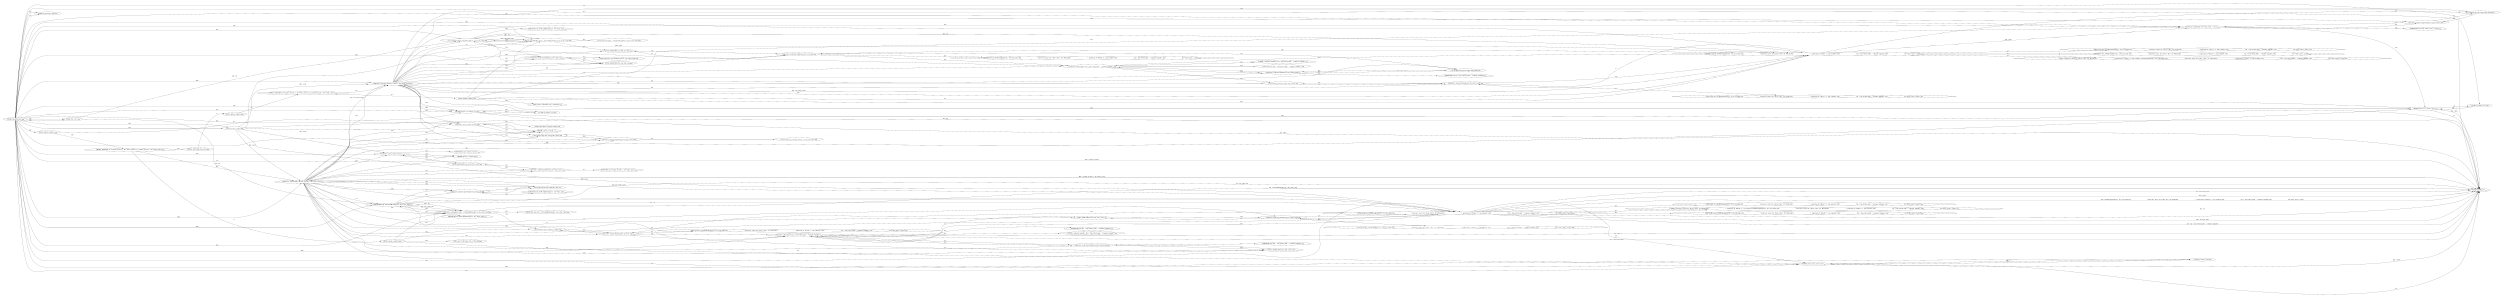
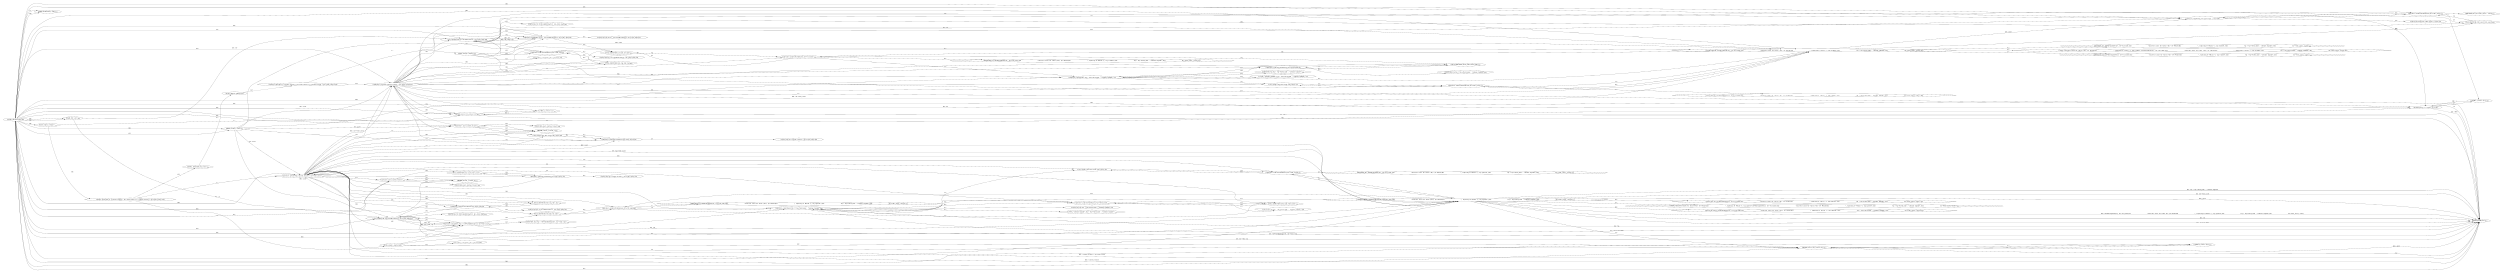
  digraph {
    fontname="JetBrains Mono"
    rankdir=LR
    node [fontname="JetBrains Mono"]
    edge [fontname="JetBrains Mono"]
    n1 [label=<(METHOD,CheckDirCount)<SUB>5544</SUB>>]
    n2 [label=<(PARAM,TIFF *tif)<SUB>5544</SUB>>]
    n3 [label=<(PARAM,TIFFDirEntry *dir)<SUB>5544</SUB>>]
    n4 [label=<(PARAM,uint32_t count)<SUB>5544</SUB>>]
    n5 [label=<(BLOCK,&lt;empty&gt;,&lt;empty&gt;)<SUB>5545</SUB>>]
    n6 [label=<(&lt;operator&gt;.greaterThan,(uint64_t)count &gt; dir-&gt;tdir_count)<SUB>5546</SUB>>]
    n7 [label=<(&lt;operator&gt;.cast,(uint64_t)count)<SUB>5546</SUB>>]
    n8 [label=<(UNKNOWN,uint64_t,uint64_t)<SUB>5546</SUB>>]
    n9 [label=<(&lt;operator&gt;.assignment,*fip = TIFFFieldWithTag(tif, dir-&gt;tdir_tag))<SUB>5548</SUB>>]
    n10 [label=<(TIFFFieldWithTag,TIFFFieldWithTag(tif, dir-&gt;tdir_tag))<SUB>5548</SUB>>]
    n11 [label=<(TIFFWarningExtR,TIFFWarningExtR(tif, tif-&gt;tif_name,\012                        &quot;incorrect count for field \&quot;%s\&quot; (%&quot; PRIu64\012                        &quot;, expecting %&quot; PRIu32 &quot;); tag ignored&quot;,\012                        fip ? fip-&gt;field_name : &quot;unknown tagname&quot;,\012                        dir-&gt;tdir_count, count))<SUB>5549</SUB>>]
    n12 [label=<(&lt;operator&gt;.conditional,fip ? fip-&gt;field_name : &quot;unknown tagname&quot;)<SUB>5552</SUB>>]
    n13 [label=<(RETURN,return (0);,return (0);)<SUB>5524</SUB>>]
    n14 [label=<(LITERAL,0,return (0);)<SUB>5554</SUB>>]
    n15 [label=<(&lt;operator&gt;.lessThan,(uint64_t)count &lt; dir-&gt;tdir_count)<SUB>5556</SUB>>]
    n16 [label=<(&lt;operator&gt;.cast,(uint64_t)count)<SUB>5556</SUB>>]
    n17 [label=<(&lt;operator&gt;.assignment,*fip = TIFFFieldWithTag(tif, dir-&gt;tdir_tag))<SUB>5558</SUB>>]
    n18 [label=<(TIFFFieldWithTag,TIFFFieldWithTag(tif, dir-&gt;tdir_tag))<SUB>5558</SUB>>]
    n19 [label=<(TIFFWarningExtR,TIFFWarningExtR(tif, tif-&gt;tif_name,\012                        &quot;incorrect count for field \&quot;%s\&quot; (%&quot; PRIu64\012                        &quot;, expecting %&quot; PRIu32 &quot;); tag trimmed&quot;,\012                        fip ? fip-&gt;field_name : &quot;unknown tagname&quot;,\012                        dir-&gt;tdir_count, count))<SUB>5559</SUB>>]
    n20 [label=<(&lt;operator&gt;.conditional,fip ? fip-&gt;field_name : &quot;unknown tagname&quot;)<SUB>5562</SUB>>]
    n21 [label=<(&lt;operator&gt;.assignment,dir-&gt;tdir_count = count)<SUB>5564</SUB>>]
    n22 [label=<(RETURN,return (1);,return (1);)<SUB>5565</SUB>>]
    n23 [label=<(LITERAL,1,return (1);)<SUB>5565</SUB>>]
    n24 [label=<(RETURN,return (1);,return (1);)<SUB>5567</SUB>>]
    n25 [label=<(LITERAL,1,return (1);)<SUB>5567</SUB>>]
    n26 [label=<(METHOD_RETURN,int)<SUB>5544</SUB>>]
    n27 [label=<(CONTROL_STRUCTURE,if ((uint64_t)count &gt; dir-&gt;tdir_count),if ((uint64_t)count &gt; dir-&gt;tdir_count))<SUB>5546</SUB>>]
    n28 [label=<(&lt;operator&gt;.indirectFieldAccess,dir-&gt;tdir_count)<SUB>5546</SUB>>]
    n29 [label=<(&lt;operator&gt;.indirectFieldAccess,dir-&gt;tdir_tag)<SUB>5548</SUB>>]
    n30 [label=<(FIELD_IDENTIFIER,tdir_tag,tdir_tag)<SUB>5548</SUB>>]
    n31 [label=<(&lt;operator&gt;.indirectFieldAccess,tif-&gt;tif_name)<SUB>5549</SUB>>]
    n32 [label=<(FIELD_IDENTIFIER,tif_name,tif_name)<SUB>5549</SUB>>]
    n33 [label=<(&lt;operator&gt;.indirectFieldAccess,fip-&gt;field_name)<SUB>5552</SUB>>]
    n34 [label=<(FIELD_IDENTIFIER,field_name,field_name)<SUB>5552</SUB>>]
    n35 [label=<(&lt;operator&gt;.indirectFieldAccess,dir-&gt;tdir_count)<SUB>5553</SUB>>]
    n36 [label=<(FIELD_IDENTIFIER,tdir_count,tdir_count)<SUB>5553</SUB>>]
    n37 [label=<(UNKNOWN,uint64_t,uint64_t)<SUB>5556</SUB>>]
    n38 [label=<(&lt;operator&gt;.indirectFieldAccess,dir-&gt;tdir_count)<SUB>5556</SUB>>]
    n39 [label=<(FIELD_IDENTIFIER,tdir_count,tdir_count)<SUB>5556</SUB>>]
    n40 [label=<(IDENTIFIER,count,(uint64_t)count)<SUB>5546</SUB>>]
    n41 [label=<(FIELD_IDENTIFIER,tdir_count,tdir_count)<SUB>5546</SUB>>]
    n42 [label=<(IDENTIFIER,fip,*fip = TIFFFieldWithTag(tif, dir-&gt;tdir_tag))<SUB>5548</SUB>>]
    n43 [label=<(IDENTIFIER,tif,TIFFFieldWithTag(tif, dir-&gt;tdir_tag))<SUB>5548</SUB>>]
    n44 [label=<(IDENTIFIER,tif,TIFFWarningExtR(tif, tif-&gt;tif_name,\012                        &quot;incorrect count for field \&quot;%s\&quot; (%&quot; PRIu64\012                        &quot;, expecting %&quot; PRIu32 &quot;); tag ignored&quot;,\012                        fip ? fip-&gt;field_name : &quot;unknown tagname&quot;,\012                        dir-&gt;tdir_count, count))<SUB>5549</SUB>>]
    n45 [label=<(LITERAL,&quot;incorrect count for field \&quot;%s\&quot; (%&quot; PRIu64\012                        &quot;, expecting %&quot; PRIu32 &quot;); tag ignored&quot;,TIFFWarningExtR(tif, tif-&gt;tif_name,\012                        &quot;incorrect count for field \&quot;%s\&quot; (%&quot; PRIu64\012                        &quot;, expecting %&quot; PRIu32 &quot;); tag ignored&quot;,\012                        fip ? fip-&gt;field_name : &quot;unknown tagname&quot;,\012                        dir-&gt;tdir_count, count))<SUB>5550</SUB>>]
    n46 [label=<(IDENTIFIER,count,TIFFWarningExtR(tif, tif-&gt;tif_name,\012                        &quot;incorrect count for field \&quot;%s\&quot; (%&quot; PRIu64\012                        &quot;, expecting %&quot; PRIu32 &quot;); tag ignored&quot;,\012                        fip ? fip-&gt;field_name : &quot;unknown tagname&quot;,\012                        dir-&gt;tdir_count, count))<SUB>5553</SUB>>]
    n47 [label=<(IDENTIFIER,fip,fip ? fip-&gt;field_name : &quot;unknown tagname&quot;)<SUB>5552</SUB>>]
    n48 [label=<(LITERAL,&quot;unknown tagname&quot;,fip ? fip-&gt;field_name : &quot;unknown tagname&quot;)<SUB>5552</SUB>>]
    n49 [label=<(&lt;operator&gt;.indirectFieldAccess,dir-&gt;tdir_tag)<SUB>5558</SUB>>]
    n50 [label=<(FIELD_IDENTIFIER,tdir_tag,tdir_tag)<SUB>5558</SUB>>]
    n51 [label=<(&lt;operator&gt;.indirectFieldAccess,tif-&gt;tif_name)<SUB>5559</SUB>>]
    n52 [label=<(FIELD_IDENTIFIER,tif_name,tif_name)<SUB>5559</SUB>>]
    n53 [label=<(&lt;operator&gt;.indirectFieldAccess,fip-&gt;field_name)<SUB>5562</SUB>>]
    n54 [label=<(FIELD_IDENTIFIER,field_name,field_name)<SUB>5562</SUB>>]
    n55 [label=<(&lt;operator&gt;.indirectFieldAccess,dir-&gt;tdir_count)<SUB>5563</SUB>>]
    n56 [label=<(FIELD_IDENTIFIER,tdir_count,tdir_count)<SUB>5563</SUB>>]
    n57 [label=<(&lt;operator&gt;.indirectFieldAccess,dir-&gt;tdir_count)<SUB>5564</SUB>>]
    n58 [label=<(FIELD_IDENTIFIER,tdir_count,tdir_count)<SUB>5564</SUB>>]
    n59 [label=<(IDENTIFIER,count,(uint64_t)count)<SUB>5556</SUB>>]
    n60 [label=<(IDENTIFIER,fip,*fip = TIFFFieldWithTag(tif, dir-&gt;tdir_tag))<SUB>5558</SUB>>]
    n61 [label=<(IDENTIFIER,tif,TIFFFieldWithTag(tif, dir-&gt;tdir_tag))<SUB>5558</SUB>>]
    n62 [label=<(IDENTIFIER,tif,TIFFWarningExtR(tif, tif-&gt;tif_name,\012                        &quot;incorrect count for field \&quot;%s\&quot; (%&quot; PRIu64\012                        &quot;, expecting %&quot; PRIu32 &quot;); tag trimmed&quot;,\012                        fip ? fip-&gt;field_name : &quot;unknown tagname&quot;,\012                        dir-&gt;tdir_count, count))<SUB>5559</SUB>>]
    n63 [label=<(LITERAL,&quot;incorrect count for field \&quot;%s\&quot; (%&quot; PRIu64\012                        &quot;, expecting %&quot; PRIu32 &quot;); tag trimmed&quot;,TIFFWarningExtR(tif, tif-&gt;tif_name,\012                        &quot;incorrect count for field \&quot;%s\&quot; (%&quot; PRIu64\012                        &quot;, expecting %&quot; PRIu32 &quot;); tag trimmed&quot;,\012                        fip ? fip-&gt;field_name : &quot;unknown tagname&quot;,\012                        dir-&gt;tdir_count, count))<SUB>5560</SUB>>]
    n64 [label=<(IDENTIFIER,count,TIFFWarningExtR(tif, tif-&gt;tif_name,\012                        &quot;incorrect count for field \&quot;%s\&quot; (%&quot; PRIu64\012                        &quot;, expecting %&quot; PRIu32 &quot;); tag trimmed&quot;,\012                        fip ? fip-&gt;field_name : &quot;unknown tagname&quot;,\012                        dir-&gt;tdir_count, count))<SUB>5563</SUB>>]
    n65 [label=<(IDENTIFIER,fip,fip ? fip-&gt;field_name : &quot;unknown tagname&quot;)<SUB>5562</SUB>>]
    n66 [label=<(LITERAL,&quot;unknown tagname&quot;,fip ? fip-&gt;field_name : &quot;unknown tagname&quot;)<SUB>5562</SUB>>]
    n67 [label=<(IDENTIFIER,count,dir-&gt;tdir_count = count)<SUB>5564</SUB>>]
    n68 [label=<(BLOCK,&lt;empty&gt;,&lt;empty&gt;)<SUB>5547</SUB>>]
    n69 [label=<(CONTROL_STRUCTURE,else,else)<SUB>5556</SUB>>]
    n70 [label=<(LOCAL,const TIFFField* fip: TIFFField)<SUB>5548</SUB>>]
    n71 [label=<(BLOCK,&lt;empty&gt;,&lt;empty&gt;)<SUB>5556</SUB>>]
    n72 [label=<(IDENTIFIER,dir,(uint64_t)count &gt; dir-&gt;tdir_count)<SUB>5546</SUB>>]
    n73 [label=<(IDENTIFIER,dir,TIFFFieldWithTag(tif, dir-&gt;tdir_tag))<SUB>5548</SUB>>]
    n74 [label=<(IDENTIFIER,tif,TIFFWarningExtR(tif, tif-&gt;tif_name,\012                        &quot;incorrect count for field \&quot;%s\&quot; (%&quot; PRIu64\012                        &quot;, expecting %&quot; PRIu32 &quot;); tag ignored&quot;,\012                        fip ? fip-&gt;field_name : &quot;unknown tagname&quot;,\012                        dir-&gt;tdir_count, count))<SUB>5549</SUB>>]
    n75 [label=<(IDENTIFIER,fip,fip ? fip-&gt;field_name : &quot;unknown tagname&quot;)<SUB>5552</SUB>>]
    n76 [label=<(IDENTIFIER,dir,TIFFWarningExtR(tif, tif-&gt;tif_name,\012                        &quot;incorrect count for field \&quot;%s\&quot; (%&quot; PRIu64\012                        &quot;, expecting %&quot; PRIu32 &quot;); tag ignored&quot;,\012                        fip ? fip-&gt;field_name : &quot;unknown tagname&quot;,\012                        dir-&gt;tdir_count, count))<SUB>5553</SUB>>]
    n77 [label=<(IDENTIFIER,dir,(uint64_t)count &lt; dir-&gt;tdir_count)<SUB>5556</SUB>>]
    n78 [label=<(CONTROL_STRUCTURE,if ((uint64_t)count &lt; dir-&gt;tdir_count),if ((uint64_t)count &lt; dir-&gt;tdir_count))<SUB>5556</SUB>>]
    n79 [label=<(BLOCK,&lt;empty&gt;,&lt;empty&gt;)<SUB>5557</SUB>>]
    n80 [label=<(LOCAL,const TIFFField* fip: TIFFField)<SUB>5558</SUB>>]
    n81 [label=<(IDENTIFIER,dir,TIFFFieldWithTag(tif, dir-&gt;tdir_tag))<SUB>5558</SUB>>]
    n82 [label=<(IDENTIFIER,tif,TIFFWarningExtR(tif, tif-&gt;tif_name,\012                        &quot;incorrect count for field \&quot;%s\&quot; (%&quot; PRIu64\012                        &quot;, expecting %&quot; PRIu32 &quot;); tag trimmed&quot;,\012                        fip ? fip-&gt;field_name : &quot;unknown tagname&quot;,\012                        dir-&gt;tdir_count, count))<SUB>5559</SUB>>]
    n83 [label=<(IDENTIFIER,fip,fip ? fip-&gt;field_name : &quot;unknown tagname&quot;)<SUB>5562</SUB>>]
    n84 [label=<(IDENTIFIER,dir,TIFFWarningExtR(tif, tif-&gt;tif_name,\012                        &quot;incorrect count for field \&quot;%s\&quot; (%&quot; PRIu64\012                        &quot;, expecting %&quot; PRIu32 &quot;); tag trimmed&quot;,\012                        fip ? fip-&gt;field_name : &quot;unknown tagname&quot;,\012                        dir-&gt;tdir_count, count))<SUB>5563</SUB>>]
+   n85 [label=<(IDENTIFIER,dir,dir-&gt;tdir_count = count)<SUB>5564</SUB>>]
    n1 -> n2 [label="AST: "]
    n1 -> n2 [label="DDG: "]
    n1 -> n3 [label="AST: "]
    n1 -> n3 [label="DDG: "]
    n1 -> n4 [label="AST: "]
    n1 -> n4 [label="DDG: "]
    n1 -> n5 [label="AST: "]
    n1 -> n6 [label="DDG: "]
    n1 -> n7 [label="DDG: "]
    n1 -> n8 [label="CFG: "]
    n1 -> n9 [label="DDG: "]
    n1 -> n10 [label="DDG: "]
    n1 -> n11 [label="DDG: "]
    n1 -> n12 [label="DDG: "]
    n1 -> n13 [label="DDG: "]
    n1 -> n14 [label="DDG: "]
    n1 -> n15 [label="DDG: "]
    n1 -> n16 [label="DDG: "]
    n1 -> n17 [label="DDG: "]
    n1 -> n18 [label="DDG: "]
    n1 -> n19 [label="DDG: "]
    n1 -> n20 [label="DDG: "]
    n1 -> n21 [label="DDG: "]
    n1 -> n22 [label="DDG: "]
    n1 -> n23 [label="DDG: "]
    n1 -> n24 [label="DDG: "]
    n1 -> n25 [label="DDG: "]
    n1 -> n26 [label="AST: "]
    n2 -> n10 [label="DDG: tif"]
    n2 -> n18 [label="DDG: tif"]
    n4 -> n6 [label="DDG: count"]
    n4 -> n7 [label="DDG: count"]
    n4 -> n11 [label="DDG: count"]
    n4 -> n15 [label="DDG: count"]
    n4 -> n16 [label="DDG: count"]
    n4 -> n19 [label="DDG: count"]
    n4 -> n26 [label="DDG: dir"]
    n5 -> n24 [label="AST: "]
    n5 -> n27 [label="AST: "]
    n6 -> n7 [label="AST: "]
    n6 -> n9 [label="CDG: "]
    n6 -> n10 [label="CDG: "]
    n6 -> n11 [label="DDG: dir-&gt;tdir_count"]
    n6 -> n11 [label="CDG: "]
    n6 -> n12 [label="CDG: "]
    n6 -> n13 [label="CDG: "]
    n6 -> n15 [label="DDG: dir-&gt;tdir_count"]
    n6 -> n15 [label="CDG: "]
    n6 -> n16 [label="CDG: "]
    n6 -> n26 [label="DDG: (uint64_t)count"]
    n6 -> n26 [label="DDG: (uint64_t)count &gt; dir-&gt;tdir_count"]
    n6 -> n28 [label="AST: "]
    n6 -> n29 [label="CDG: "]
    n6 -> n30 [label="CFG: "]
    n6 -> n30 [label="CDG: "]
    n6 -> n31 [label="CDG: "]
    n6 -> n32 [label="CDG: "]
    n6 -> n33 [label="CDG: "]
    n6 -> n34 [label="CDG: "]
    n6 -> n35 [label="CDG: "]
    n6 -> n36 [label="CDG: "]
    n6 -> n37 [label="CFG: "]
    n6 -> n37 [label="CDG: "]
    n6 -> n38 [label="CDG: "]
    n6 -> n39 [label="CDG: "]
    n7 -> n8 [label="AST: "]
    n7 -> n40 [label="AST: "]
    n7 -> n41 [label="CFG: "]
    n8 -> n7 [label="CFG: "]
    n9 -> n10 [label="AST: "]
    n9 -> n26 [label="DDG: TIFFFieldWithTag(tif, dir-&gt;tdir_tag)"]
    n9 -> n32 [label="CFG: "]
    n9 -> n42 [label="AST: "]
    n10 -> n9 [label="CFG: "]
    n10 -> n9 [label="DDG: tif"]
    n10 -> n9 [label="DDG: dir-&gt;tdir_tag"]
    n10 -> n11 [label="DDG: tif"]
    n10 -> n26 [label="DDG: dir-&gt;tdir_tag"]
    n10 -> n29 [label="AST: "]
    n10 -> n43 [label="AST: "]
    n11 -> n12 [label="AST: "]
    n11 -> n13 [label="CFG: "]
    n11 -> n26 [label="DDG: tif"]
    n11 -> n26 [label="DDG: tif-&gt;tif_name"]
    n11 -> n26 [label="DDG: fip ? fip-&gt;field_name : &quot;unknown tagname&quot;"]
    n11 -> n26 [label="DDG: dir-&gt;tdir_count"]
    n11 -> n26 [label="DDG: count"]
    n11 -> n26 [label="DDG: TIFFWarningExtR(tif, tif-&gt;tif_name,\012                        &quot;incorrect count for field \&quot;%s\&quot; (%&quot; PRIu64\012                        &quot;, expecting %&quot; PRIu32 &quot;); tag ignored&quot;,\012                        fip ? fip-&gt;field_name : &quot;unknown tagname&quot;,\012                        dir-&gt;tdir_count, count)"]
    n11 -> n31 [label="AST: "]
    n11 -> n35 [label="AST: "]
    n11 -> n44 [label="AST: "]
    n11 -> n45 [label="AST: "]
    n11 -> n46 [label="AST: "]
    n12 -> n26 [label="DDG: fip"]
    n12 -> n26 [label="DDG: fip-&gt;field_name"]
    n12 -> n33 [label="AST: "]
    n12 -> n36 [label="CFG: "]
    n12 -> n47 [label="AST: "]
    n12 -> n48 [label="AST: "]
    n13 -> n14 [label="AST: "]
    n13 -> n26 [label="CFG: "]
    n13 -> n26 [label="DDG: &lt;RET&gt;"]
    n14 -> n13 [label="DDG: 0"]
    n15 -> n16 [label="AST: "]
    n15 -> n17 [label="CDG: "]
    n15 -> n18 [label="CDG: "]
    n15 -> n19 [label="DDG: dir-&gt;tdir_count"]
    n15 -> n19 [label="CDG: "]
    n15 -> n20 [label="CDG: "]
    n15 -> n21 [label="CDG: "]
    n15 -> n22 [label="CDG: "]
    n15 -> n24 [label="CFG: "]
    n15 -> n24 [label="CDG: "]
    n15 -> n38 [label="AST: "]
    n15 -> n49 [label="CDG: "]
    n15 -> n50 [label="CFG: "]
    n15 -> n50 [label="CDG: "]
    n15 -> n51 [label="CDG: "]
    n15 -> n52 [label="CDG: "]
    n15 -> n53 [label="CDG: "]
    n15 -> n54 [label="CDG: "]
    n15 -> n55 [label="CDG: "]
    n15 -> n56 [label="CDG: "]
    n15 -> n57 [label="CDG: "]
    n15 -> n58 [label="CDG: "]
    n16 -> n37 [label="AST: "]
    n16 -> n39 [label="CFG: "]
    n16 -> n59 [label="AST: "]
    n17 -> n18 [label="AST: "]
    n17 -> n52 [label="CFG: "]
    n17 -> n60 [label="AST: "]
    n18 -> n17 [label="CFG: "]
    n18 -> n17 [label="DDG: tif"]
    n18 -> n17 [label="DDG: dir-&gt;tdir_tag"]
    n18 -> n19 [label="DDG: tif"]
    n18 -> n49 [label="AST: "]
    n18 -> n61 [label="AST: "]
    n19 -> n20 [label="AST: "]
    n19 -> n21 [label="DDG: count"]
    n19 -> n51 [label="AST: "]
    n19 -> n55 [label="AST: "]
    n19 -> n58 [label="CFG: "]
    n19 -> n62 [label="AST: "]
    n19 -> n63 [label="AST: "]
    n19 -> n64 [label="AST: "]
    n20 -> n53 [label="AST: "]
    n20 -> n56 [label="CFG: "]
    n20 -> n65 [label="AST: "]
    n20 -> n66 [label="AST: "]
    n21 -> n22 [label="CFG: "]
    n21 -> n57 [label="AST: "]
    n21 -> n67 [label="DDG: "]
    n22 -> n23 [label="AST: "]
    n22 -> n26 [label="CFG: "]
    n22 -> n26 [label="DDG: &lt;RET&gt;"]
    n23 -> n22 [label="DDG: 1"]
    n24 -> n25 [label="AST: "]
    n24 -> n26 [label="CFG: "]
    n24 -> n26 [label="DDG: &lt;RET&gt;"]
    n25 -> n24 [label="DDG: 1"]
    n27 -> n6 [label="AST: "]
    n27 -> n68 [label="AST: "]
    n27 -> n69 [label="AST: "]
    n28 -> n6 [label="CFG: "]
    n28 -> n41 [label="AST: "]
    n28 -> n72 [label="AST: "]
    n29 -> n10 [label="CFG: "]
    n29 -> n30 [label="AST: "]
    n29 -> n73 [label="AST: "]
    n30 -> n29 [label="CFG: "]
    n31 -> n12 [label="CFG: "]
    n31 -> n32 [label="AST: "]
    n31 -> n34 [label="CFG: "]
    n31 -> n74 [label="AST: "]
    n32 -> n31 [label="CFG: "]
    n33 -> n12 [label="CFG: "]
    n33 -> n34 [label="AST: "]
    n33 -> n75 [label="AST: "]
    n34 -> n33 [label="CFG: "]
    n35 -> n11 [label="CFG: "]
    n35 -> n36 [label="AST: "]
    n35 -> n76 [label="AST: "]
    n36 -> n35 [label="CFG: "]
    n37 -> n16 [label="CFG: "]
    n38 -> n15 [label="CFG: "]
    n38 -> n39 [label="AST: "]
    n38 -> n77 [label="AST: "]
    n39 -> n38 [label="CFG: "]
    n41 -> n28 [label="CFG: "]
    n49 -> n18 [label="CFG: "]
    n49 -> n50 [label="AST: "]
    n49 -> n81 [label="AST: "]
    n50 -> n49 [label="CFG: "]
    n51 -> n20 [label="CFG: "]
    n51 -> n52 [label="AST: "]
    n51 -> n54 [label="CFG: "]
    n51 -> n82 [label="AST: "]
    n52 -> n51 [label="CFG: "]
    n53 -> n20 [label="CFG: "]
    n53 -> n54 [label="AST: "]
    n53 -> n83 [label="AST: "]
    n54 -> n53 [label="CFG: "]
    n55 -> n19 [label="CFG: "]
    n55 -> n56 [label="AST: "]
    n55 -> n84 [label="AST: "]
    n56 -> n55 [label="CFG: "]
    n57 -> n21 [label="CFG: "]
    n57 -> n58 [label="AST: "]
+   n57 -> n85 [label="AST: "]
    n58 -> n57 [label="CFG: "]
    n68 -> n9 [label="AST: "]
    n68 -> n11 [label="AST: "]
    n68 -> n13 [label="AST: "]
    n68 -> n70 [label="AST: "]
    n69 -> n71 [label="AST: "]
    n71 -> n78 [label="AST: "]
    n78 -> n15 [label="AST: "]
    n78 -> n79 [label="AST: "]
    n79 -> n17 [label="AST: "]
    n79 -> n19 [label="AST: "]
    n79 -> n21 [label="AST: "]
    n79 -> n22 [label="AST: "]
    n79 -> n80 [label="AST: "]
  }
